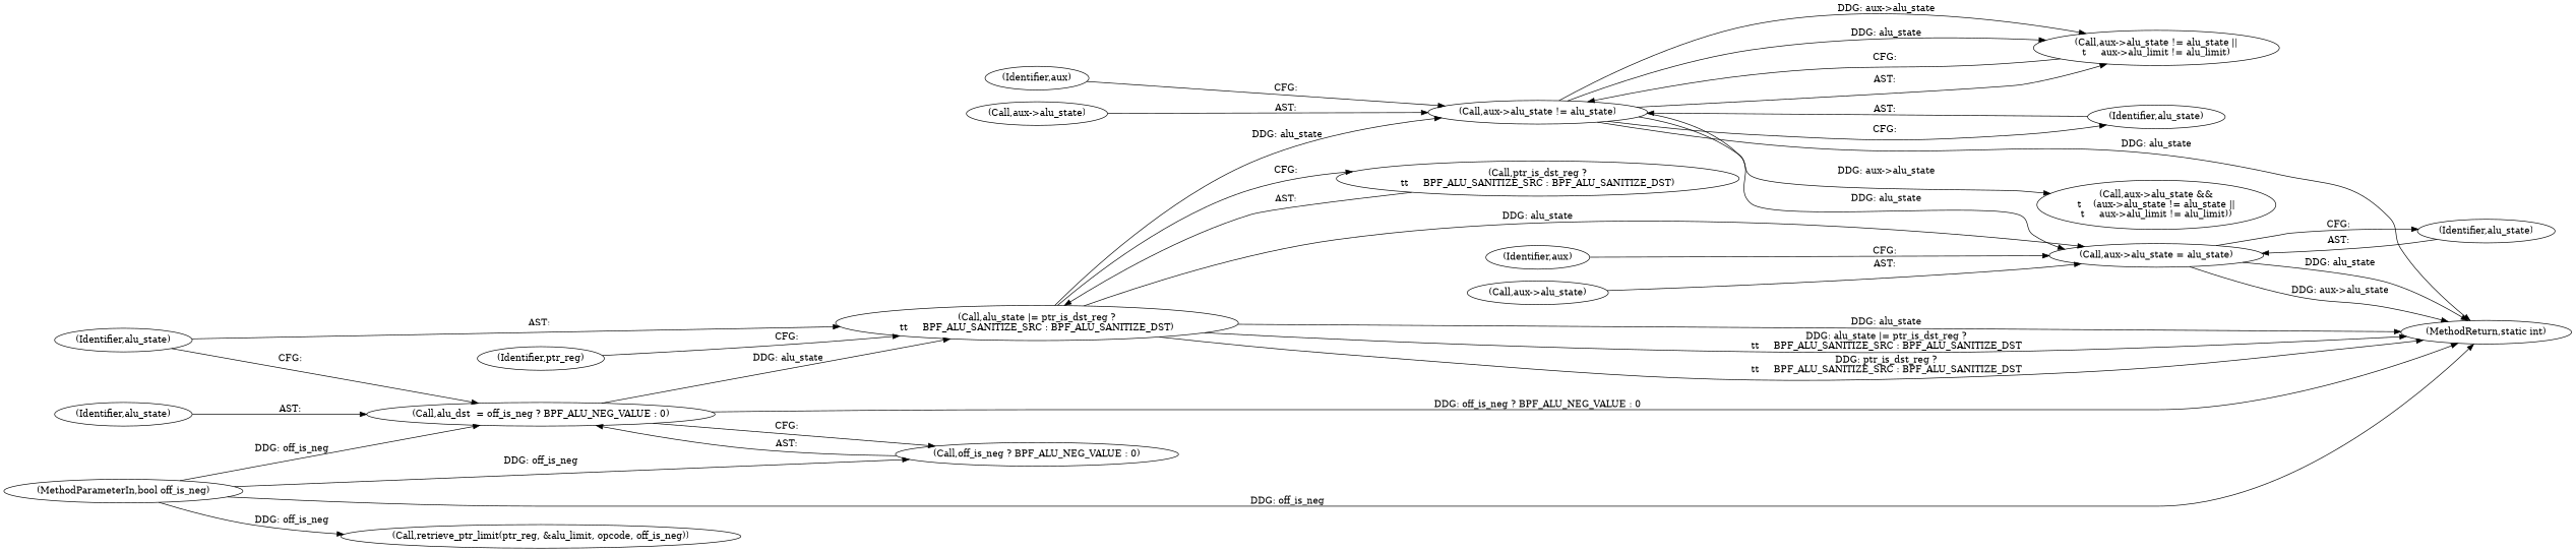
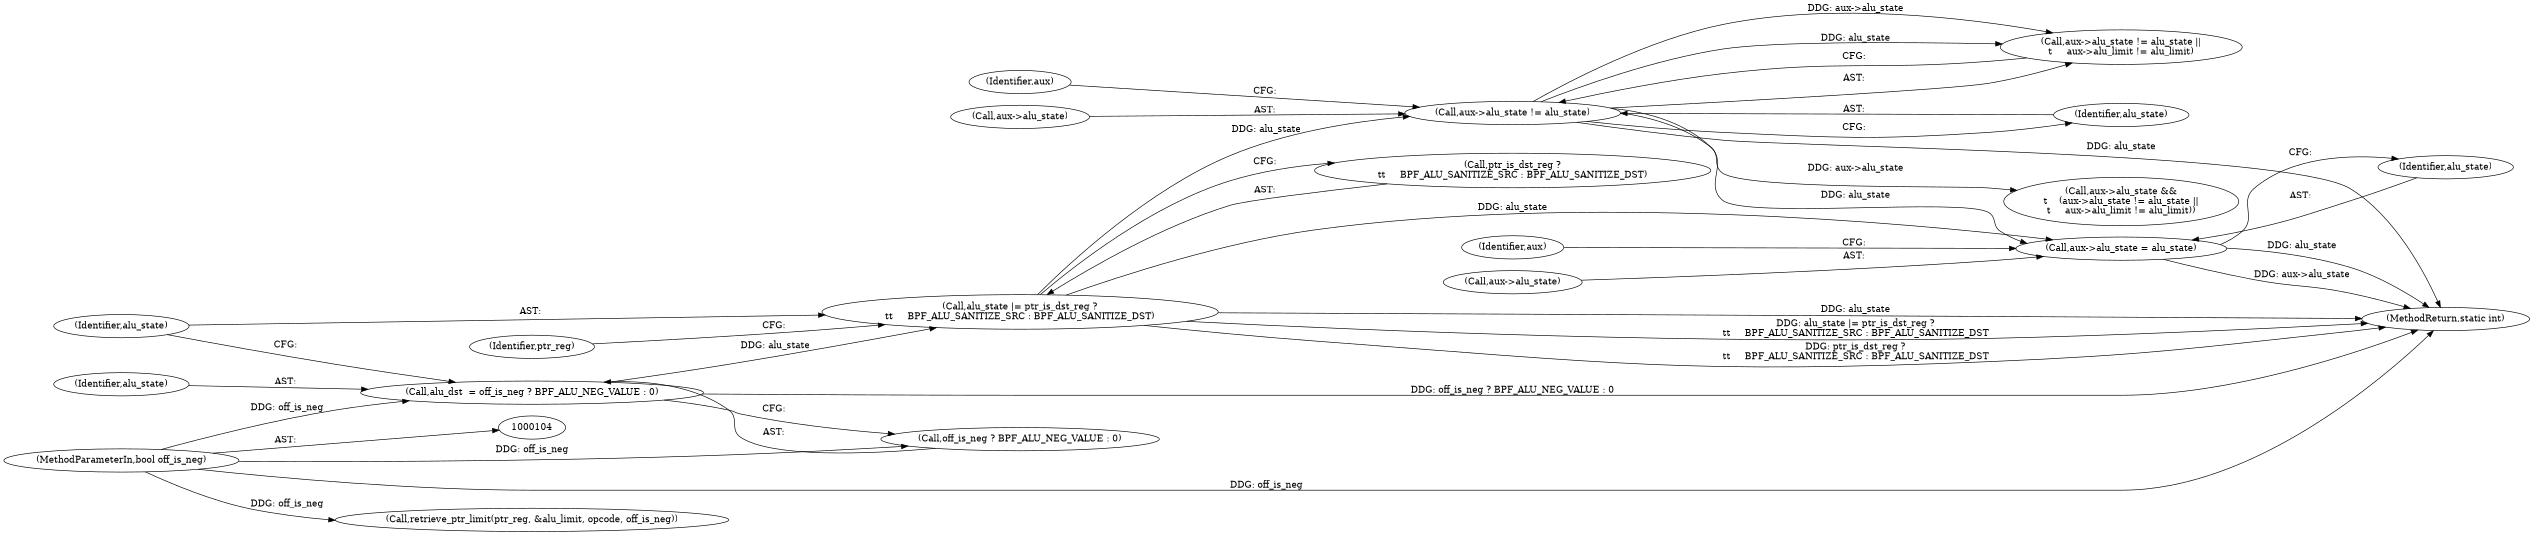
  digraph {
    rankdir=LR
    n1 [label="(Call,aux->alu_state = alu_state)"]
    n2 [label="(Identifier,alu_state)"]
    n3 [label="(MethodReturn,static int)"]
    n4 [label="(Call,aux->alu_state != alu_state)"]
    n5 [label="(Call,aux->alu_state &&\n\t    (aux->alu_state != alu_state ||\n\t     aux->alu_limit != alu_limit))"]
    n6 [label="(Call,aux->alu_state != alu_state ||\n\t     aux->alu_limit != alu_limit)"]
    n7 [label="(Identifier,alu_state)"]
    n8 [label="(Call,alu_state |= ptr_is_dst_reg ?\n\t\t     BPF_ALU_SANITIZE_SRC : BPF_ALU_SANITIZE_DST)"]
    n9 [label="(Call,ptr_is_dst_reg ?\n\t\t     BPF_ALU_SANITIZE_SRC : BPF_ALU_SANITIZE_DST)"]
    n10 [label="(Call,alu_dst  = off_is_neg ? BPF_ALU_NEG_VALUE : 0)"]
    n11 [label="(Call,off_is_neg ? BPF_ALU_NEG_VALUE : 0)"]
    n12 [label="(MethodParameterIn,bool off_is_neg)"]
    n13 [label="(Call,retrieve_ptr_limit(ptr_reg, &alu_limit, opcode, off_is_neg))"]
+   1000104
    n15 [label="(Identifier,ptr_reg)"]
    n16 [label="(Identifier,aux)"]
    n17 [label="(Identifier,alu_state)"]
    n18 [label="(Call,aux->alu_state)"]
    n19 [label="(Identifier,alu_state)"]
    n20 [label="(Call,aux->alu_state)"]
    n21 [label="(Identifier,aux)"]
    n1 -> n2 [label="CFG: "]
    n1 -> n3 [label="DDG: alu_state"]
    n1 -> n3 [label="DDG: aux->alu_state"]
    n2 -> n1 [label="AST: "]
    n4 -> n1 [label="DDG: alu_state"]
    n4 -> n3 [label="DDG: alu_state"]
    n4 -> n5 [label="DDG: aux->alu_state"]
    n4 -> n6 [label="AST: "]
    n4 -> n6 [label="DDG: aux->alu_state"]
    n4 -> n6 [label="DDG: alu_state"]
    n4 -> n7 [label="CFG: "]
    n6 -> n4 [label="CFG: "]
    n7 -> n4 [label="AST: "]
    n8 -> n1 [label="DDG: alu_state"]
    n8 -> n3 [label="DDG: alu_state"]
    n8 -> n3 [label="DDG: alu_state |= ptr_is_dst_reg ?\n\t\t     BPF_ALU_SANITIZE_SRC : BPF_ALU_SANITIZE_DST"]
    n8 -> n3 [label="DDG: ptr_is_dst_reg ?\n\t\t     BPF_ALU_SANITIZE_SRC : BPF_ALU_SANITIZE_DST"]
    n8 -> n4 [label="DDG: alu_state"]
    n8 -> n9 [label="CFG: "]
    n9 -> n8 [label="AST: "]
    n10 -> n3 [label="DDG: off_is_neg ? BPF_ALU_NEG_VALUE : 0"]
    n10 -> n8 [label="DDG: alu_state"]
    n10 -> n11 [label="CFG: "]
    n11 -> n10 [label="AST: "]
    n12 -> n3 [label="DDG: off_is_neg"]
    n12 -> n10 [label="DDG: off_is_neg"]
    n12 -> n11 [label="DDG: off_is_neg"]
    n12 -> n13 [label="DDG: off_is_neg"]
+   n12 -> 1000104 [label="AST: "]
    n15 -> n8 [label="CFG: "]
    n16 -> n1 [label="CFG: "]
    n17 -> n8 [label="AST: "]
    n17 -> n10 [label="CFG: "]
    n18 -> n4 [label="AST: "]
    n19 -> n10 [label="AST: "]
    n20 -> n1 [label="AST: "]
    n21 -> n4 [label="CFG: "]
  }
